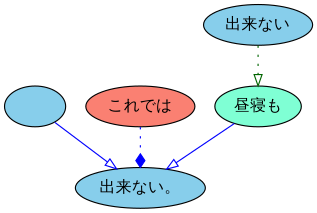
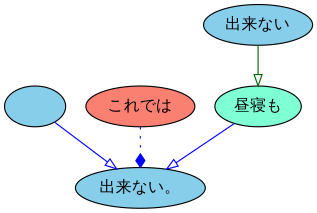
  digraph {
    fontname="Roboto Mono"
    node [fillcolor=skyblue fontname="Roboto Mono" style=filled]
    edge [arrowhead=onormal color=blue fontname="Roboto Mono" style=solid]
    n1 [label="　"]
    n2 [label="出来ない。"]
    n3 [fillcolor=salmon label="これでは"]
    n4 [label="出来ない"]
    n5 [fillcolor=aquamarine label="昼寝も"]
    n1 -> n2
    n3 -> n2 [arrowhead=diamond style=dotted]
-   n4 -> n5 [color=darkgreen style=dotted]
+   n4 -> n5 [color=darkgreen]
    n5 -> n2
  }
